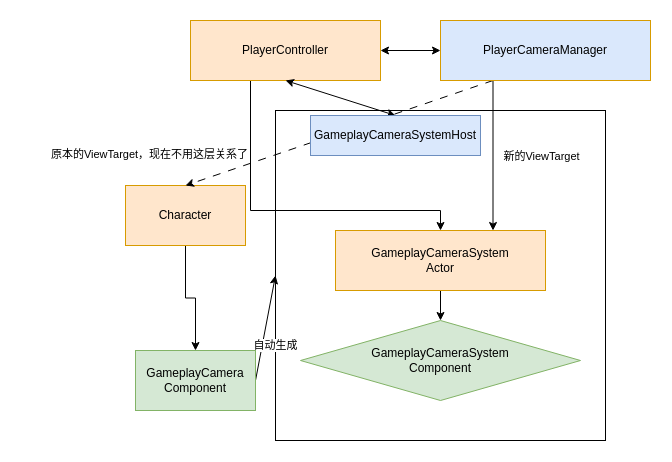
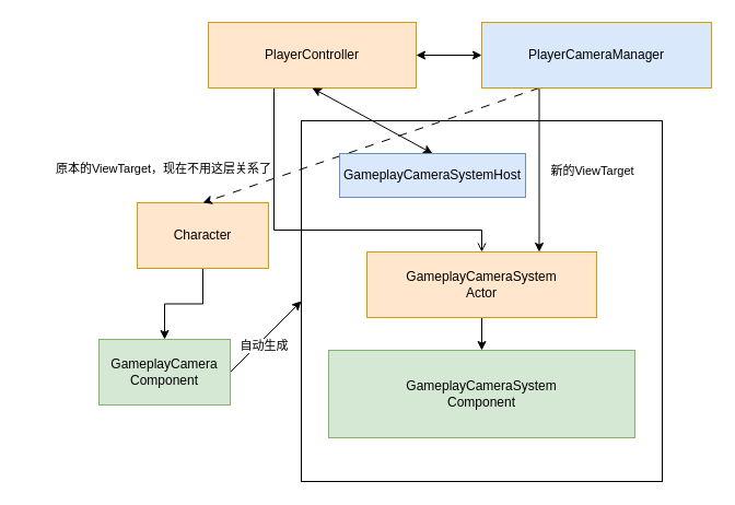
  <mxCell id="0" />
  <mxCell id="1" parent="0" />
  <mxCell id="2" value="" style="rounded=0;whiteSpace=wrap;html=1;" vertex="1" parent="1"><mxGeometry x="275" y="110" width="330" height="330" as="geometry" /></mxCell>
  <mxCell id="3" style="edgeStyle=orthogonalEdgeStyle;rounded=0;orthogonalLoop=1;jettySize=auto;html=1;exitX=0.5;exitY=1;exitDx=0;exitDy=0;" edge="1" parent="1" source="4" target="9"><mxGeometry relative="1" as="geometry" /></mxCell>
  <mxCell id="4" value="Character" style="rounded=0;whiteSpace=wrap;html=1;fillColor=#ffe6cc;strokeColor=#d79b00;" vertex="1" parent="1"><mxGeometry x="125" y="185" width="120" height="60" as="geometry" /></mxCell>
- <mxCell id="5" style="edgeStyle=orthogonalEdgeStyle;rounded=0;orthogonalLoop=1;jettySize=auto;html=1;exitX=0.25;exitY=1;exitDx=0;exitDy=0;entryX=0.5;entryY=0;entryDx=0;entryDy=0;" edge="1" parent="1" source="6" target="12"><mxGeometry relative="1" as="geometry"><Array as="points"><mxPoint x="250" y="80" /><mxPoint x="250" y="210" /><mxPoint x="440" y="210" /></Array></mxGeometry></mxCell>
+ <mxCell id="5" style="edgeStyle=orthogonalEdgeStyle;rounded=0;orthogonalLoop=1;jettySize=auto;html=1;exitX=0.25;exitY=1;exitDx=0;exitDy=0;entryX=0.5;entryY=0;entryDx=0;entryDy=0;endArrow=open;" edge="1" parent="1" source="6" target="12"><mxGeometry relative="1" as="geometry"><Array as="points"><mxPoint x="250" y="80" /><mxPoint x="250" y="210" /><mxPoint x="440" y="210" /></Array></mxGeometry></mxCell>
  <mxCell id="6" value="PlayerController" style="rounded=0;whiteSpace=wrap;html=1;fillColor=#ffe6cc;strokeColor=#d79b00;" vertex="1" parent="1"><mxGeometry x="190" y="20" width="190" height="60" as="geometry" /></mxCell>
  <mxCell id="7" style="edgeStyle=none;rounded=0;orthogonalLoop=1;jettySize=auto;html=1;exitX=1;exitY=0.5;exitDx=0;exitDy=0;entryX=0;entryY=0.5;entryDx=0;entryDy=0;" edge="1" parent="1" source="9" target="2"><mxGeometry relative="1" as="geometry" /></mxCell>
  <mxCell id="8" value="自动生成" style="edgeLabel;html=1;align=center;verticalAlign=middle;resizable=0;points=[];" vertex="1" connectable="0" parent="7"><mxGeometry x="-0.505" y="-2" relative="1" as="geometry"><mxPoint x="13" y="-10" as="offset" /></mxGeometry></mxCell>
- <mxCell id="9" value="GameplayCamera&lt;br&gt;Component" style="rounded=0;whiteSpace=wrap;html=1;fillColor=#d5e8d4;strokeColor=#82b366;" vertex="1" parent="1"><mxGeometry x="135" y="350" width="120" height="60" as="geometry" /></mxCell>
- <mxCell id="10" value="GameplayCameraSystem&lt;br&gt;Component" style="rhombus;whiteSpace=wrap;html=1;fillColor=#d5e8d4;strokeColor=#82b366;" vertex="1" parent="1"><mxGeometry x="300" y="320" width="280" height="80" as="geometry" /></mxCell>
+ <mxCell id="9" value="GameplayCamera&lt;br&gt;Component" style="rounded=0;whiteSpace=wrap;html=1;fillColor=#d5e8d4;strokeColor=#82b366;" vertex="1" parent="1"><mxGeometry x="90" y="310" width="120" height="60" as="geometry" /></mxCell>
+ <mxCell id="10" value="GameplayCameraSystem&lt;br&gt;Component" style="rounded=0;whiteSpace=wrap;html=1;fillColor=#d5e8d4;strokeColor=#82b366;" vertex="1" parent="1"><mxGeometry x="300" y="320" width="280" height="80" as="geometry" /></mxCell>
  <mxCell id="11" style="edgeStyle=orthogonalEdgeStyle;rounded=0;orthogonalLoop=1;jettySize=auto;html=1;exitX=0.5;exitY=1;exitDx=0;exitDy=0;" edge="1" parent="1" source="12" target="10"><mxGeometry relative="1" as="geometry" /></mxCell>
  <mxCell id="12" value="GameplayCameraSystem&lt;br&gt;Actor" style="rounded=0;whiteSpace=wrap;html=1;fillColor=#ffe6cc;strokeColor=#d79b00;" vertex="1" parent="1"><mxGeometry x="335" y="230" width="210" height="60" as="geometry" /></mxCell>
  <mxCell id="13" value="" style="endArrow=classic;startArrow=classic;html=1;rounded=0;entryX=0.5;entryY=1;entryDx=0;entryDy=0;exitX=0.5;exitY=0;exitDx=0;exitDy=0;" edge="1" parent="1" source="21" target="6"><mxGeometry width="50" height="50" relative="1" as="geometry"><mxPoint x="290" y="90" as="sourcePoint" /><mxPoint x="340" y="40" as="targetPoint" /></mxGeometry></mxCell>
  <mxCell id="14" style="rounded=0;orthogonalLoop=1;jettySize=auto;html=1;exitX=0.25;exitY=1;exitDx=0;exitDy=0;entryX=0.75;entryY=0;entryDx=0;entryDy=0;" edge="1" parent="1" source="18" target="12"><mxGeometry relative="1" as="geometry" /></mxCell>
  <mxCell id="15" value="新的ViewTarget" style="edgeLabel;html=1;align=center;verticalAlign=middle;resizable=0;points=[];" vertex="1" connectable="0" parent="14"><mxGeometry x="0.149" y="2" relative="1" as="geometry"><mxPoint x="46" y="-11" as="offset" /></mxGeometry></mxCell>
  <mxCell id="16" style="edgeStyle=none;rounded=0;orthogonalLoop=1;jettySize=auto;html=1;exitX=0.25;exitY=1;exitDx=0;exitDy=0;entryX=0.5;entryY=0;entryDx=0;entryDy=0;dashed=1;dashPattern=8 8;" edge="1" parent="1" source="18" target="4"><mxGeometry relative="1" as="geometry" /></mxCell>
  <mxCell id="17" value="原本的ViewTarget，现在不用这层关系了" style="edgeLabel;html=1;align=center;verticalAlign=middle;resizable=0;points=[];" vertex="1" connectable="0" parent="16"><mxGeometry x="0.124" y="-1" relative="1" as="geometry"><mxPoint x="-170" y="15" as="offset" /></mxGeometry></mxCell>
  <mxCell id="18" value="PlayerCameraManager" style="rounded=0;whiteSpace=wrap;html=1;fillColor=#dae8fc;strokeColor=#d79b00;" vertex="1" parent="1"><mxGeometry x="440" y="20" width="210" height="60" as="geometry" /></mxCell>
  <mxCell id="19" value="" style="endArrow=classic;startArrow=classic;html=1;rounded=0;entryX=1;entryY=0.5;entryDx=0;entryDy=0;exitX=0;exitY=0.5;exitDx=0;exitDy=0;" edge="1" parent="1" source="18" target="6"><mxGeometry width="50" height="50" relative="1" as="geometry"><mxPoint x="450" y="200" as="sourcePoint" /><mxPoint x="450" y="150" as="targetPoint" /></mxGeometry></mxCell>
  <mxCell id="20" style="edgeStyle=none;rounded=0;orthogonalLoop=1;jettySize=auto;html=1;exitX=0.5;exitY=1;exitDx=0;exitDy=0;" edge="1" parent="1"><mxGeometry relative="1" as="geometry"><mxPoint x="20" y="355" as="sourcePoint" /><mxPoint x="20" y="355" as="targetPoint" /></mxGeometry></mxCell>
- <mxCell id="21" value="GameplayCameraSystemHost" style="rounded=0;whiteSpace=wrap;html=1;fillColor=#dae8fc;strokeColor=#6c8ebf;" vertex="1" parent="1"><mxGeometry x="310" y="115" width="170" height="40" as="geometry" /></mxCell>
+ <mxCell id="21" value="GameplayCameraSystemHost" style="rounded=0;whiteSpace=wrap;html=1;fillColor=#dae8fc;strokeColor=#6c8ebf;" vertex="1" parent="1"><mxGeometry x="310" y="140" width="170" height="40" as="geometry" /></mxCell>
